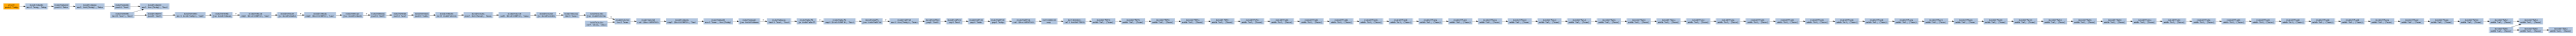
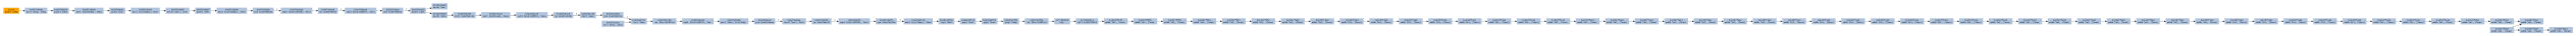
  digraph {
    fontname="Source Code Pro"
    rankdir=LR
    node [color=lightsteelblue fillcolor=lightsteelblue fontname="Source Code Pro" shape=rectangle style=filled]
    edge [color="#000000" fontname="Source Code Pro"]
    n1 [color=lightgrey fillcolor=orange label="start\npushl %ebp"]
    n2 [label="0x6d7e9e8b\nmovl %esp, %ebp"]
    n3 [label="0x6d7e9e8d\npushl %ebx"]
    n4 [label="0x6d7e9e8e\nmovl 0x8(%ebp), %ebx"]
    n5 [label="0x6d7e9e91\npushl %esi"]
    n6 [label="0x6d7e9e92\nmovl 0xc(%ebp), %esi"]
    n7 [label="0x6d7e9e95\ntestl %esi, %esi"]
    n8 [label="0x6d7e9e97\npushl %edi"]
    n9 [label="0x6d7e9e98\nmovl 0x10(%ebp), %edi"]
    n10 [label="0x6d7e9e9b\njne 0x6d7e9ea6"]
    n11 [label="0x6d7e9ea6\ncmpl $0x1<UINT8>, %esi"]
    n12 [label="0x6d7e9ea9\nje 0x6d7e9eb0"]
    n13 [label="0x6d7e9eab\ncmpl $0x2<UINT8>, %esi"]
    n14 [label="0x6d7e9eae\njne 0x6d7e9ed2"]
    n15 [label="0x6d7e9ed2\npushl %edi"]
    n16 [label="0x6d7e9ed3\npushl %esi"]
    n17 [label="0x6d7e9ed4\npushl %ebx"]
    n18 [label="0x6d7e9ed5\ncall 0x6d7e3c61"]
    n19 [label="0x6d7e3c61\nmovl 0x8(%esp), %eax"]
    n20 [label="0x6d7e3c65\nsubl $0x0<UINT8>, %eax"]
    n21 [label="0x6d7e3c68\nje 0x6d7e3c8b"]
    n22 [label="0x6d7e3c6a\ndecl %eax"]
    n23 [label="0x6d7e3c6b\njne 0x6d7e3c9a"]
    n24 [label="0x6d7e3c9c\nincl %eax"]
    n25 [label="0x6d7e3c9a\nxorl %eax, %eax"]
    n26 [label="0x6d7e3c9d\nret $0xc<UINT16>"]
    n27 [label="0x6d7e9eda\ncmpl $0x1<UINT8>, %esi"]
    n28 [label="0x6d7e9edd\nmovl %eax, 0xc(%ebp)"]
    n29 [label="0x6d7e9ee0\njne 0x6d7e9eee"]
    n30 [label="0x6d7e9eee\ntestl %esi, %esi"]
    n31 [label="0x6d7e9ef0\nje 0x6d7e9ef7"]
    n32 [label="0x6d7e9ef2\ncmpl $0x3<UINT8>, %esi"]
    n33 [label="0x6d7e9ef5\njne 0x6d7e9f1d"]
    n34 [label="0x6d7e9f1d\nmovl 0xc(%ebp), %eax"]
    n35 [label="0x6d7e9f20\npopl %edi"]
    n36 [label="0x6d7e9f21\npopl %esi"]
    n37 [label="0x6d7e9f22\npopl %ebx"]
    n38 [label="0x6d7e9f23\npopl %ebp"]
    n39 [label="0x6d7e9f24\nret $0xc<UINT16>"]
    n40 [label="0x7c8000c0\nnop "]
    n41 [label="0x7c8000c1\ncall 0x63d7f9f4"]
    n42 [label="0x63d7f9f4\naddb %al, (%eax)"]
    n43 [label="0x63d7f9f6\naddb %al, (%eax)"]
    n44 [label="0x63d7f9f8\naddb %al, (%eax)"]
    n45 [label="0x63d7f9fa\naddb %al, (%eax)"]
    n46 [label="0x63d7f9fc\naddb %al, (%eax)"]
    n47 [label="0x63d7f9fe\naddb %al, (%eax)"]
    n48 [label="0x63d7fa00\naddb %al, (%eax)"]
    n49 [label="0x63d7fa02\naddb %al, (%eax)"]
    n50 [label="0x63d7fa04\naddb %al, (%eax)"]
    n51 [label="0x63d7fa06\naddb %al, (%eax)"]
    n52 [label="0x63d7fa08\naddb %al, (%eax)"]
    n53 [label="0x63d7fa0a\naddb %al, (%eax)"]
    n54 [label="0x63d7fa0c\naddb %al, (%eax)"]
    n55 [label="0x63d7fa0e\naddb %al, (%eax)"]
    n56 [label="0x63d7fa10\naddb %al, (%eax)"]
    n57 [label="0x63d7fa12\naddb %al, (%eax)"]
    n58 [label="0x63d7fa14\naddb %al, (%eax)"]
    n59 [label="0x63d7fa16\naddb %al, (%eax)"]
    n60 [label="0x63d7fa18\naddb %al, (%eax)"]
    n61 [label="0x63d7fa1a\naddb %al, (%eax)"]
    n62 [label="0x63d7fa1c\naddb %al, (%eax)"]
    n63 [label="0x63d7fa1e\naddb %al, (%eax)"]
    n64 [label="0x63d7fa20\naddb %al, (%eax)"]
    n65 [label="0x63d7fa22\naddb %al, (%eax)"]
    n66 [label="0x63d7fa24\naddb %al, (%eax)"]
    n67 [label="0x63d7fa26\naddb %al, (%eax)"]
    n68 [label="0x63d7fa28\naddb %al, (%eax)"]
    n69 [label="0x63d7fa2a\naddb %al, (%eax)"]
    n70 [label="0x63d7fa2c\naddb %al, (%eax)"]
    n71 [label="0x63d7fa2e\naddb %al, (%eax)"]
    n72 [label="0x63d7fa30\naddb %al, (%eax)"]
    n73 [label="0x63d7fa32\naddb %al, (%eax)"]
    n74 [label="0x63d7fa34\naddb %al, (%eax)"]
    n75 [label="0x63d7fa36\naddb %al, (%eax)"]
    n76 [label="0x63d7fa38\naddb %al, (%eax)"]
    n77 [label="0x63d7fa3a\naddb %al, (%eax)"]
    n78 [label="0x63d7fa3c\naddb %al, (%eax)"]
    n79 [label="0x63d7fa3e\naddb %al, (%eax)"]
    n80 [label="0x63d7fa40\naddb %al, (%eax)"]
    n81 [label="0x63d7fa42\naddb %al, (%eax)"]
    n82 [label="0x63d7fa44\naddb %al, (%eax)"]
    n83 [label="0x63d7fa46\naddb %al, (%eax)"]
    n84 [label="0x63d7fa48\naddb %al, (%eax)"]
    n85 [label="0x63d7fa4a\naddb %al, (%eax)"]
    n86 [label="0x63d7fa4c\naddb %al, (%eax)"]
    n87 [label="0x63d7fa4e\naddb %al, (%eax)"]
    n88 [label="0x63d7fa50\naddb %al, (%eax)"]
    n89 [label="0x63d7fa52\naddb %al, (%eax)"]
    n90 [label="0x63d7fa54\naddb %al, (%eax)"]
    n91 [label="0x63d7fa56\naddb %al, (%eax)"]
    n92 [label="0x63d7fa58\naddb %al, (%eax)"]
    n93 [label="0x63d7fa5a\naddb %al, (%eax)"]
    n1 -> n2
    n2 -> n3
    n3 -> n4
    n4 -> n5
    n5 -> n6
-   n7 -> n6
+   n6 -> n7
    n7 -> n8
    n8 -> n9
    n9 -> n10
    n10 -> n11 [label=T]
    n11 -> n12
    n12 -> n13 [label=F]
    n13 -> n14
    n14 -> n15 [label=T]
    n15 -> n16
-   n16 -> n17
+   n15 -> n17
    n17 -> n18
    n18 -> n19
    n19 -> n20
    n20 -> n21
    n21 -> n22 [label=F]
    n22 -> n23
    n23 -> n24 [label=T]
    n24 -> n26
    n25 -> n24
    n26 -> n27
    n27 -> n28
    n28 -> n29
    n29 -> n30 [label=T]
    n30 -> n31
    n31 -> n32 [label=F]
    n32 -> n33
    n33 -> n34 [label=T]
    n34 -> n35
    n35 -> n36
    n36 -> n37
    n37 -> n38
    n38 -> n39
    n39 -> n40
    n40 -> n41
    n41 -> n42
    n42 -> n43
    n43 -> n44
    n44 -> n45
    n45 -> n46
    n46 -> n47
    n47 -> n48
    n48 -> n49
    n49 -> n50
    n50 -> n51
    n51 -> n52
    n52 -> n53
    n53 -> n54
    n54 -> n55
    n55 -> n56
    n56 -> n57
    n57 -> n58
    n58 -> n59
    n59 -> n60
    n60 -> n61
    n61 -> n62
    n62 -> n63
    n63 -> n64
    n64 -> n65
    n65 -> n66
    n66 -> n67
    n67 -> n68
    n68 -> n69
    n69 -> n70
    n70 -> n71
    n71 -> n72
    n72 -> n73
    n73 -> n74
    n74 -> n75
    n75 -> n76
    n76 -> n77
    n77 -> n78
    n78 -> n79
    n79 -> n80
    n80 -> n81
    n81 -> n82
    n82 -> n83
    n83 -> n84
    n84 -> n85
    n85 -> n86
    n86 -> n87
    n87 -> n88
    n88 -> n89
    n89 -> n90
    n91 -> n90
    n91 -> n92
    n92 -> n93
  }
